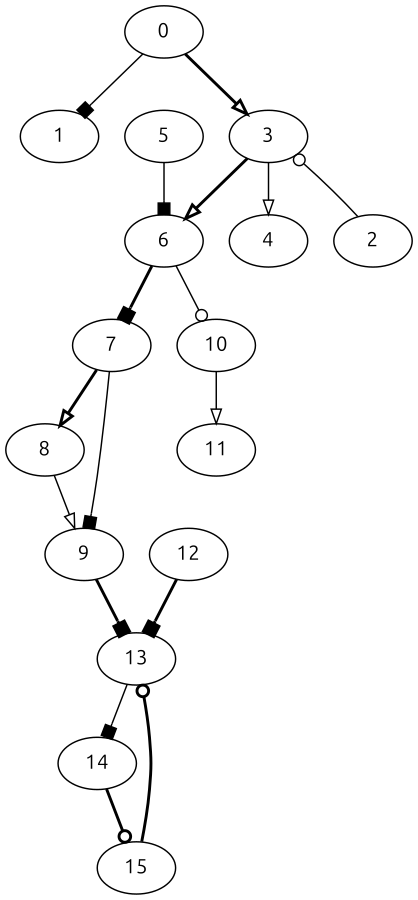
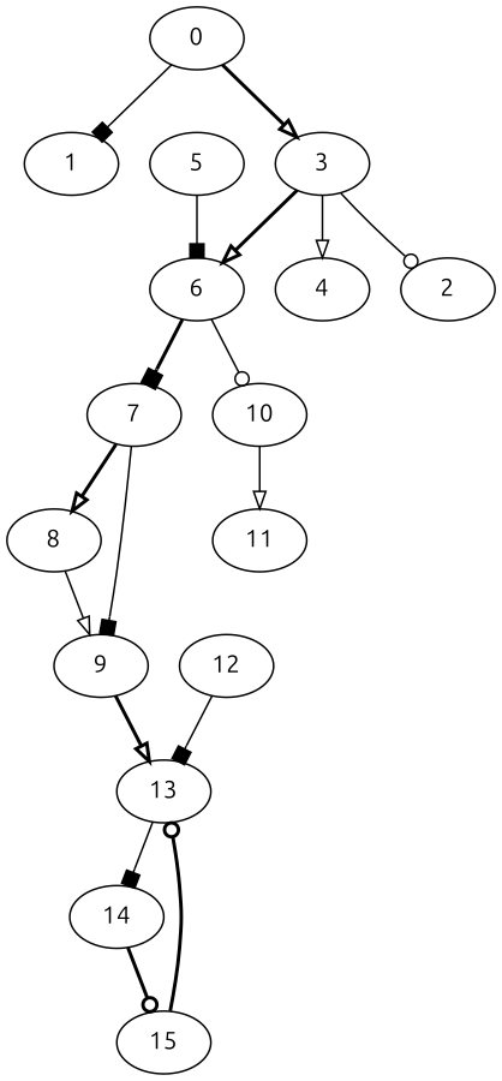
  digraph {
    fontname=Ubuntu
    node [fontname=Ubuntu]
    edge [arrowhead=onormal fontname=Ubuntu style=solid]
    0
    1
    3
    4
    6
    2
    7
    10
    5
    8
    9
    11
    13
    14
    12
    15
    0 -> 1 [arrowhead=box]
    0 -> 3 [style=bold]
    3 -> 4
    3 -> 6 [style=bold]
    6 -> 7 [arrowhead=box style=bold]
    6 -> 10 [arrowhead=odot]
-   2 -> 3 [arrowhead=odot]
+   3 -> 2 [arrowhead=odot]
    7 -> 8 [style=bold]
    7 -> 9 [arrowhead=box]
    10 -> 11
    5 -> 6 [arrowhead=box]
    8 -> 9
-   9 -> 13 [arrowhead=box style=bold]
+   9 -> 13 [style=bold]
    13 -> 14 [arrowhead=box]
    14 -> 15 [arrowhead=odot style=bold]
-   12 -> 13 [arrowhead=box style=bold]
+   12 -> 13 [arrowhead=box]
    15 -> 13 [arrowhead=odot style=bold]
  }
